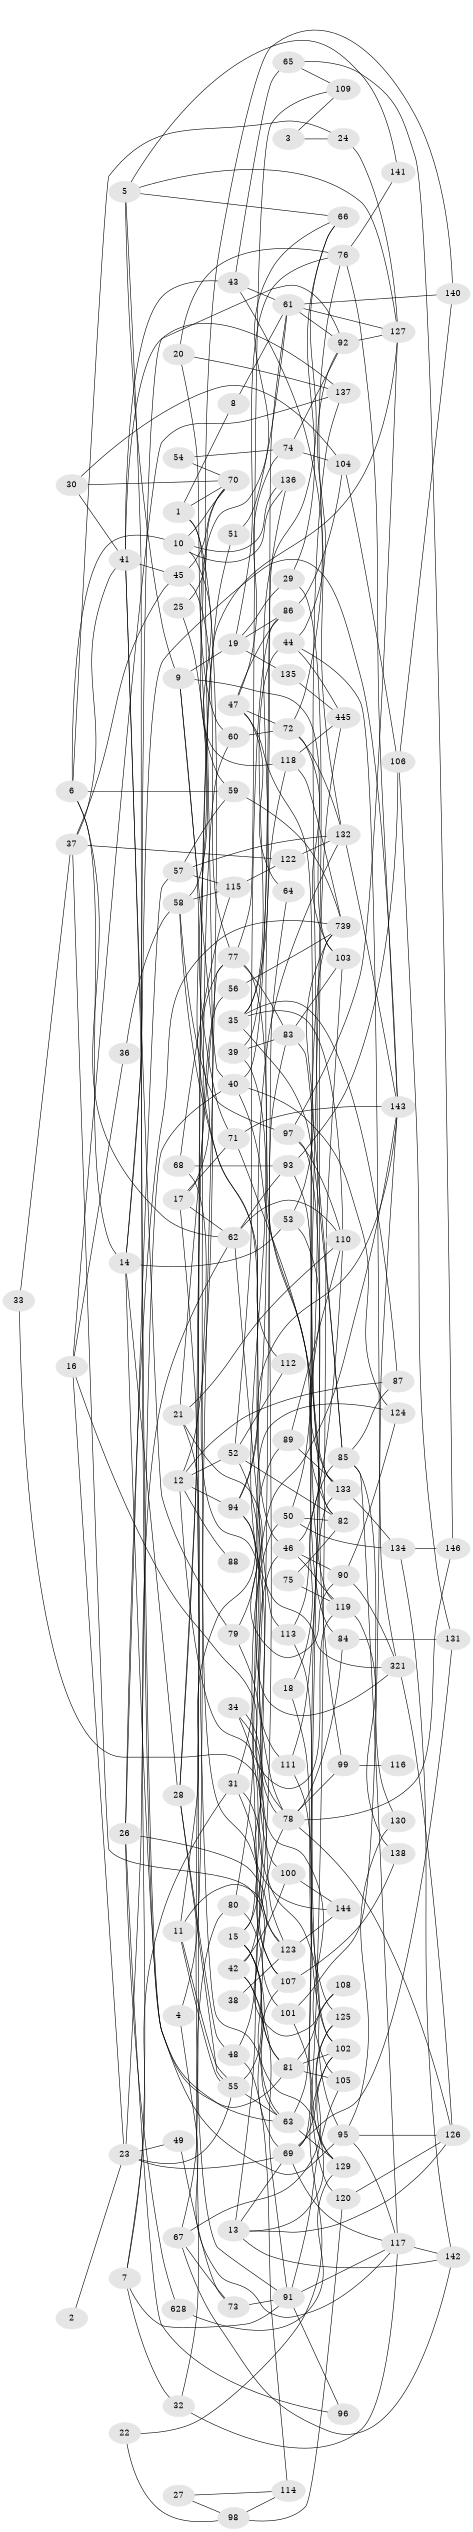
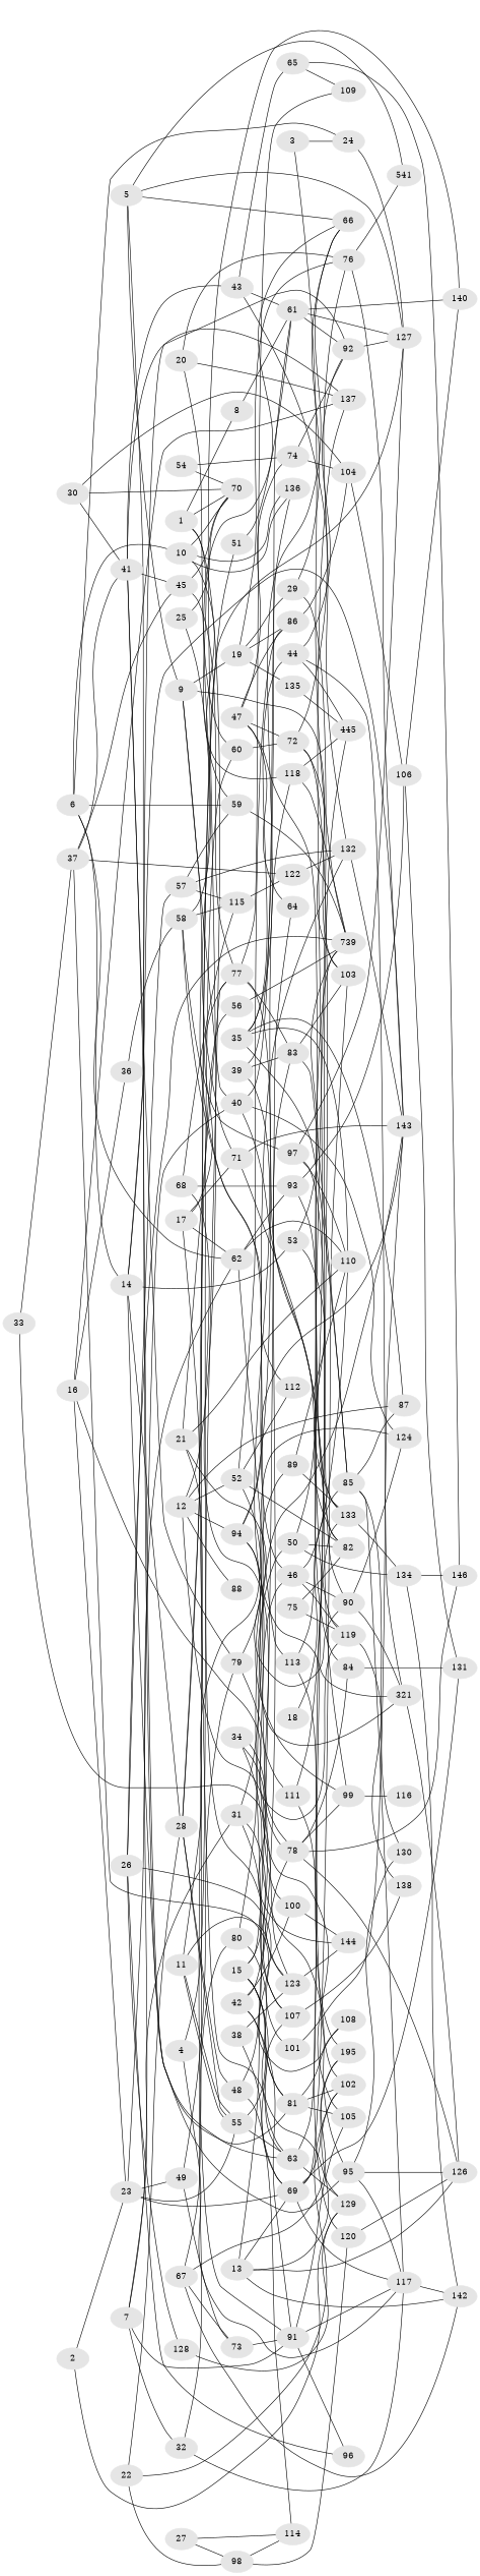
  graph {
    rankdir=LR
    node [color=gray90 style=filled]
    1
    8
    70
    107
    118
    61
    138
    n8 [label=739]
    n9 [label=445]
    2
    23
    129
    40
    55
    69
    49
    3
    24
    109
    127
    4
    60
    117
    72
    142
    5
    9
    66
    95
-   141
+   141 [label=541]
    19
    46
    103
    126
    130
    6
    10
    14
    59
    62
    136
    28
    53
    81
    92
    143
    110
    93
    113
    7
    31
    32
    91
    123
    132
    80
    96
    105
    140
    29
    76
    86
    135
    124
    84
    119
    90
    11
    63
    144
    12
    52
    87
    88
    94
    78
    82
    112
    n79 [label=321]
    13
    102
-   125
+   125 [label=195]
    131
    146
    99
    48
    51
    56
    133
    108
    15
    64
    16
    36
    137
    58
    17
    71
    77
    83
    18
    85
    104
    20
    21
    22
    98
    114
    120
    79
    73
    25
    26
    57
    101
-   128 [label=628]
+   128
    115
    27
    50
    30
    41
    45
    43
    106
    33
    37
    122
    34
    35
    44
    97
    38
    39
    65
    89
    111
    42
    100
    47
    74
    134
    54
    67
    68
    75
    116
    1 -- 8
    1 -- 70
    1 -- 107
    1 -- 118
    8 -- 61
    107 -- 138
    118 -- n8
    118 -- n9
    61 -- 127
    61 -- 92
    61 -- 140
    2 -- 23
-   101 -- 129
+   2 -- 129
    23 -- 40
    23 -- 55
    23 -- 69
    23 -- 49
    40 -- 136
    40 -- 124
    40 -- 84
    55 -- 107
    55 -- 63
    69 -- 117
    69 -- 103
    69 -- 125
    69 -- 131
+   49 -- 79
    49 -- 73
    3 -- 24
-   3 -- 109
+   3 -- n8
    24 -- 127
    4 -- 60
    4 -- 117
    60 -- 72
    117 -- 142
    72 -- 103
-   72 -- 132
+   72 -- 90
    72 -- 76
    5 -- 127
    5 -- 9
    5 -- 66
    5 -- 95
    5 -- 141
    9 -- 40
    9 -- 19
    9 -- 46
    9 -- 103
    95 -- 117
    95 -- 126
    95 -- 130
    19 -- 29
    19 -- 76
    19 -- 86
    19 -- 135
    46 -- 110
    46 -- 119
    46 -- 90
    6 -- 24
    6 -- 10
    6 -- 14
    6 -- 59
    6 -- 62
    10 -- 70
    10 -- 59
    10 -- 136
    10 -- 136
    14 -- 28
    14 -- 53
    14 -- 81
    14 -- 92
    14 -- 143
    59 -- n8
    62 -- 110
    62 -- 93
    62 -- 113
    28 -- 55
    28 -- 48
    28 -- 51
    28 -- 56
    53 -- n8
    53 -- 133
    81 -- 105
    81 -- 102
    81 -- 108
    92 -- 127
    93 -- 133
    93 -- 106
    113 -- n8
    113 -- 125
    7 -- 62
    7 -- 31
    7 -- 32
    7 -- 91
    31 -- 107
    31 -- 123
    31 -- 132
    32 -- 117
    32 -- 80
    91 -- 117
    91 -- 96
    91 -- 105
    123 -- 144
    132 -- 143
    80 -- 81
    80 -- 143
    29 -- 66
    29 -- 119
    76 -- 141
    76 -- 143
    86 -- 104
    135 -- n9
    84 -- 131
    119 -- 138
    90 -- 124
    90 -- n79
    11 -- 55
    11 -- 55
    11 -- 123
    11 -- 124
    63 -- 129
    63 -- 133
    12 -- 140
    12 -- 144
    12 -- 52
    12 -- 87
    12 -- 88
    12 -- 94
    52 -- 86
-   52 -- 78
+   52 -- 99
    52 -- 82
    52 -- 112
    94 -- 118
    94 -- 143
    94 -- 105
    94 -- n79
    78 -- 126
    78 -- 84
    78 -- 146
    78 -- 99
    n79 -- 126
    13 -- 69
    13 -- 142
    13 -- 126
    13 -- 78
    13 -- 102
    99 -- 116
    48 -- 114
    48 -- 50
    51 -- 61
    56 -- n8
    133 -- 134
    15 -- 129
    15 -- 69
    15 -- 46
    15 -- 81
    15 -- 64
    16 -- 23
    16 -- 119
    16 -- 36
    16 -- 137
    36 -- 58
    58 -- 66
    58 -- 112
    58 -- 115
    58 -- 97
    17 -- 62
    17 -- 63
    17 -- 71
    17 -- 77
    71 -- 143
    71 -- 82
    77 -- 109
    77 -- 99
    77 -- 83
    83 -- 103
    83 -- 85
-   18 -- 102
    18 -- 85
    85 -- 117
    85 -- 130
    85 -- 87
    104 -- 106
    20 -- 60
    20 -- 76
    20 -- 137
    21 -- 110
    21 -- 91
    21 -- 90
    21 -- 77
+   22 -- 28
    22 -- 102
    22 -- 98
    98 -- 114
    98 -- 120
    120 -- 126
    79 -- 89
    79 -- 111
    73 -- 91
    25 -- 70
    25 -- 71
    26 -- n8
    26 -- 96
    26 -- 57
    26 -- 101
    26 -- 128
    57 -- 59
    57 -- 132
    57 -- 115
    101 -- 143
    128 -- 129
    115 -- 122
    27 -- 98
    27 -- 114
    50 -- 82
    50 -- 137
    50 -- 134
    30 -- 70
    30 -- 104
    30 -- 41
    41 -- 63
    41 -- 137
    41 -- 79
    41 -- 45
    41 -- 43
    45 -- 70
    45 -- 77
    43 -- 61
    43 -- 132
    43 -- 65
    106 -- 140
    106 -- 131
    33 -- 123
    33 -- 37
    37 -- 108
    37 -- 41
    37 -- 45
    37 -- 122
    122 -- 132
    34 -- 95
    34 -- 78
    34 -- 78
    35 -- 66
    35 -- 110
    35 -- 87
    35 -- 85
    35 -- 44
    44 -- n9
    44 -- 92
    44 -- n79
    97 -- 127
    97 -- 110
    97 -- 102
+   38 -- 69
    38 -- 123
    39 -- 61
    39 -- n79
    39 -- 83
    65 -- 109
    65 -- 146
    89 -- 110
    89 -- 133
    111 -- n9
    111 -- 120
    42 -- 91
    42 -- 63
    42 -- 83
    42 -- 100
    100 -- 144
    47 -- 72
    47 -- 86
    47 -- 82
    47 -- 64
    47 -- 74
    74 -- 92
    74 -- 104
    134 -- 142
    134 -- 146
    54 -- 70
    54 -- 74
    67 -- 127
    67 -- 142
    67 -- 125
    67 -- 73
    68 -- 93
    68 -- 115
    68 -- 100
    75 -- 119
    75 -- 82
  }
